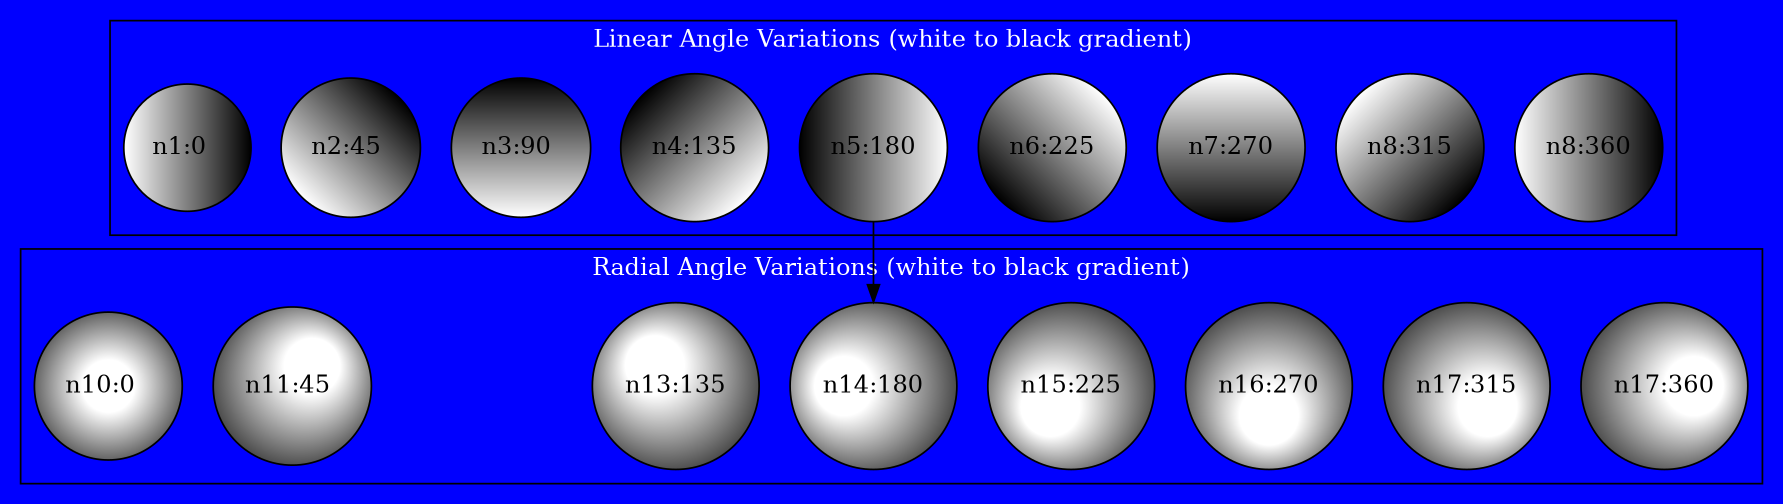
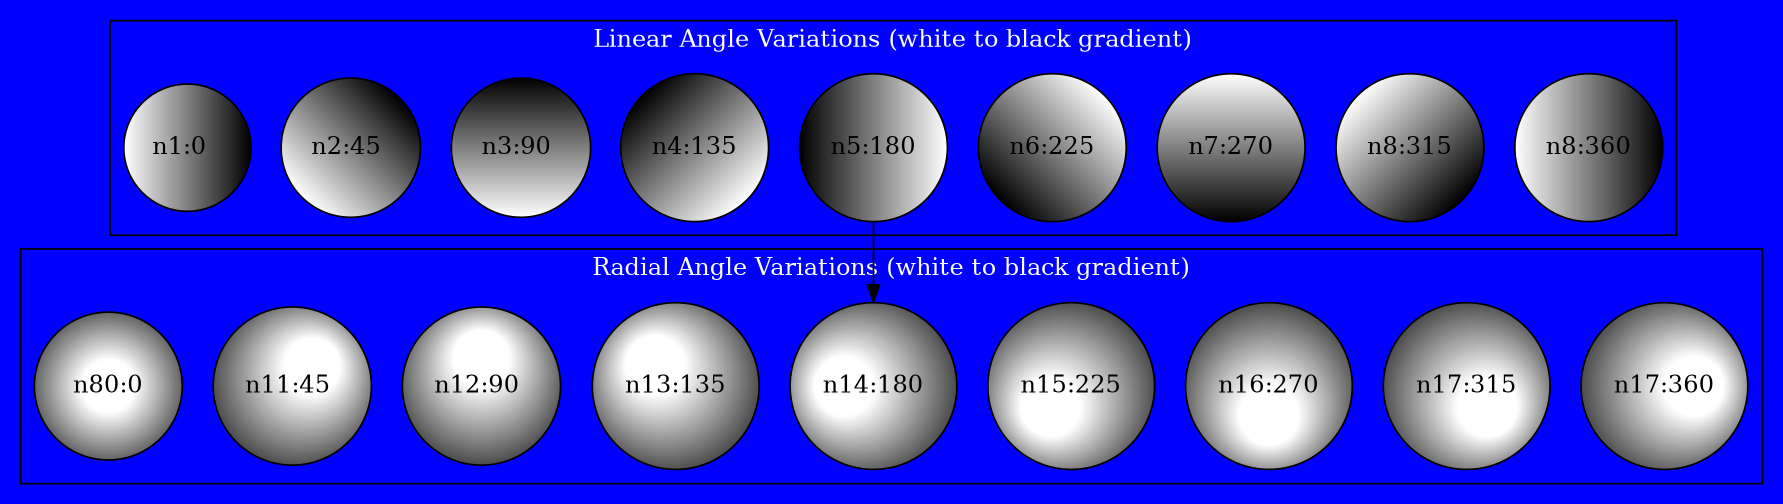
  digraph {
    bgcolor=blue
    node [fillcolor="white:black" gradientangle=360 shape=circle style=filled]
    n1 [label="n8:360"]
    n2 [gradientangle=315 label="n8:315"]
    n3 [gradientangle=270 label="n7:270"]
    n4 [gradientangle=225 label="n6:225"]
    n5 [gradientangle=180 label="n5:180"]
    n6 [gradientangle=135 label="n4:135"]
    n7 [gradientangle=90 label="n3:90 "]
    n8 [gradientangle=45 label="n2:45 "]
    n9 [gradientangle=0 label="n1:0  "]
    n10 [label="n17:360" style=radial]
    n11 [gradientangle=315 label="n17:315" style=radial]
    n12 [gradientangle=270 label="n16:270" style=radial]
    n13 [gradientangle=225 label="n15:225" style=radial]
    n14 [gradientangle=180 label="n14:180" style=radial]
    n15 [gradientangle=135 label="n13:135" style=radial]
+   n16 [gradientangle=90 label="n12:90 " style=radial]
    n17 [gradientangle=45 label="n11:45 " style=radial]
-   n18 [gradientangle=0 label="n10:0  " style=radial]
+   n18 [gradientangle=0 label="n80:0" style=radial]
    subgraph cluster_1 {
      fontcolor=white
      label="Linear Angle Variations (white to black gradient)"
      n1
      n2
      n3
      n4
      n5
      n6
      n7
      n8
      n9
    }
    subgraph cluster_2 {
      fontcolor=white
      label="Radial Angle Variations (white to black gradient)"
      n10
      n11
      n12
      n13
      n14
      n15
+     n16
      n17
      n18
    }
    n5 -> n14
  }
